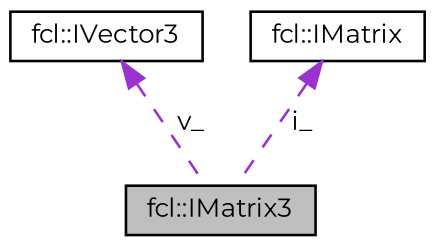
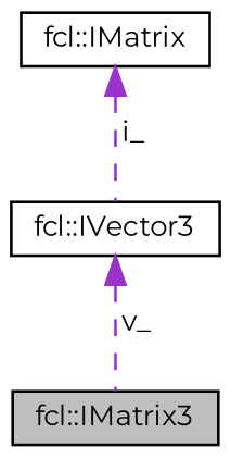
  digraph {
    fontname=Montserrat
    node [color=black fillcolor=white fontname=Montserrat fontsize=10 shape=record style=filled]
    edge [color=darkorchid3 dir=back fontname=Montserrat fontsize=10 labelfontname=FreeSans labelfontsize=10 style=dashed]
    n1 [fillcolor=grey75 fontcolor=black height=0.2 label="fcl::IMatrix3" width=0.4]
    n2 [height=0.2 label="fcl::IVector3" width=0.4]
    n3 [height=0.2 label="fcl::IMatrix" width=0.4]
    n2 -> n1 [label=" v_"]
-   n3 -> n1 [label=" i_"]
+   n3 -> n2 [label=" i_"]
  }
